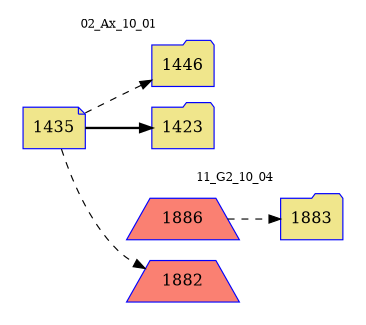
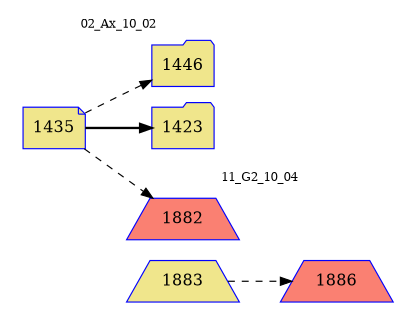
  digraph {
    rankdir=LR
    node [color=blue fillcolor=khaki shape=trapezium style=filled]
    edge [color=black style=dashed]
    n1 [label=1435 shape=note]
    n2 [label=1423 shape=folder]
    n3 [label=1446 shape=folder]
    n4 [fillcolor=salmon label=1886]
    n5 [fillcolor=salmon label=1882]
-   n6 [label=1883 shape=folder]
+   n6 [label=1883]
    subgraph cluster_1 {
      color=white
      fontsize=10
-     label="02_Ax_10_01"
+     label="02_Ax_10_02"
      n1
      n2
      n3
    }
    subgraph cluster_2 {
      color=white
      fontsize=10
      label="11_G2_10_04"
      n4
      n5
      n6
    }
    n1 -> n2 [style=bold]
    n1 -> n3
    n1 -> n5
-   n4 -> n6
+   n6 -> n4
  }
